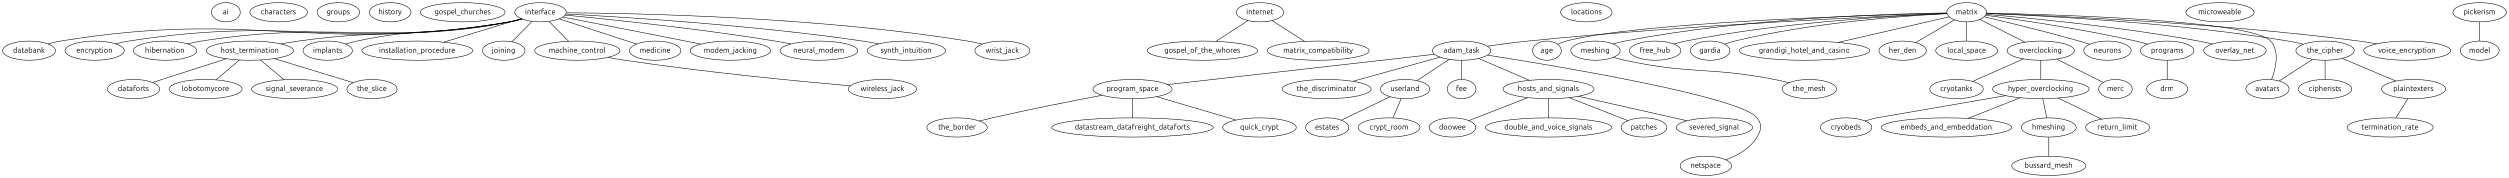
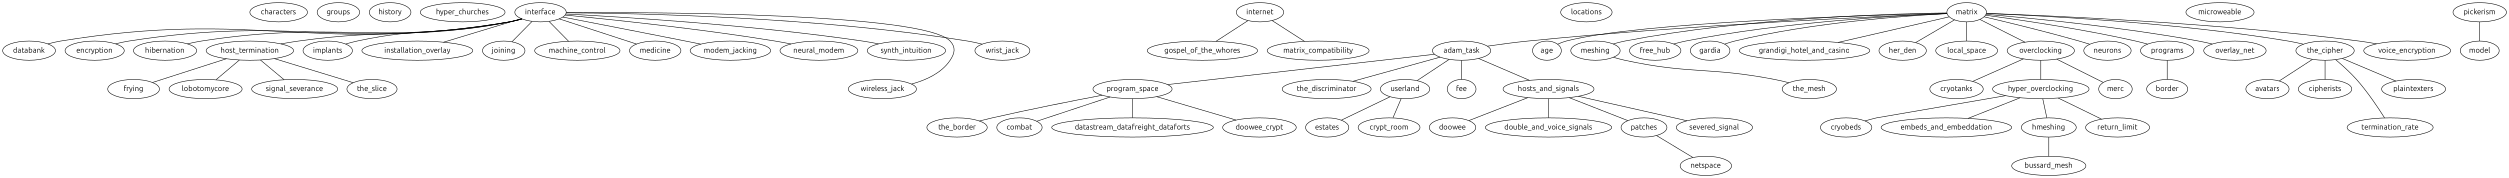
  graph {
    fontname=Ubuntu
    node [fontname=Ubuntu]
    edge [fontname=Ubuntu]
-   ai
    characters
    groups
    history
-   hyper_churches [label=gospel_churches]
+   hyper_churches
    interface
    databank
    encryption
    hibernation
    host_termination
    implants
-   installation_procedure
+   installation_procedure [label=installation_overlay]
    joining
    machine_control
    medicine
    modem_jacking
    neural_modem
    synth_intuition
    wireless_jack
    wrist_jack
-   frying [label=dataforts]
+   frying
    lobotomycore
    signal_severance
    the_slice
    internet
    gospel_of_the_whores
    matrix_compatibility
    locations
    adam_task
    fee
    hosts_and_signals
    netspace
    program_space
    the_discriminator
    userland
    doowee
    n37 [label=double_and_voice_signals]
    patches
    severed_signal
+   combat
    datastream_datafreight_dataforts
-   quick_crypt
+   quick_crypt [label=doowee_crypt]
    the_border
    crypt_room
    estates
    matrix
    age
    avatars
    free_hub
    gardia
    grandigi_hotel_and_casino
    her_den
    local_space
    meshing
    neurons
    overclocking
    overlay_net
    programs
    the_cipher
    voice_encryption
    the_mesh
    cryotanks
    hyper_overclocking
    merc
-   drm
+   drm [label=border]
    cipherists
    plaintexters
    termination_rate
    cryobeds
    embeds_and_embeddation
    hmeshing
    return_limit
    bussard_mesh
    microweable
    pickerism
    model
    interface -- databank
    interface -- encryption
    interface -- hibernation
    interface -- host_termination
    interface -- implants
    interface -- installation_procedure
    interface -- joining
    interface -- machine_control
    interface -- medicine
    interface -- modem_jacking
    interface -- neural_modem
    interface -- synth_intuition
-   machine_control -- wireless_jack
+   interface -- wireless_jack
    interface -- wrist_jack
    host_termination -- frying
    host_termination -- lobotomycore
    host_termination -- signal_severance
    host_termination -- the_slice
    internet -- gospel_of_the_whores
    internet -- matrix_compatibility
    adam_task -- fee
    adam_task -- hosts_and_signals
-   adam_task -- netspace
+   patches -- netspace
    adam_task -- program_space
    adam_task -- the_discriminator
    adam_task -- userland
    hosts_and_signals -- doowee
    hosts_and_signals -- n37
    hosts_and_signals -- patches
    hosts_and_signals -- severed_signal
+   program_space -- combat
    program_space -- datastream_datafreight_dataforts
    program_space -- quick_crypt
    program_space -- the_border
    userland -- crypt_room
    userland -- estates
    matrix -- adam_task
    matrix -- age
-   matrix -- avatars
    matrix -- free_hub
    matrix -- gardia
    matrix -- grandigi_hotel_and_casino
    matrix -- her_den
    matrix -- local_space
    matrix -- meshing
    matrix -- neurons
    matrix -- overclocking
    matrix -- overlay_net
    matrix -- programs
    matrix -- the_cipher
    matrix -- voice_encryption
    meshing -- the_mesh
    overclocking -- cryotanks
    overclocking -- hyper_overclocking
    overclocking -- merc
    programs -- drm
    the_cipher -- avatars
    the_cipher -- cipherists
    the_cipher -- plaintexters
-   plaintexters -- termination_rate
+   the_cipher -- termination_rate
    hyper_overclocking -- cryobeds
    hyper_overclocking -- embeds_and_embeddation
    hyper_overclocking -- hmeshing
    hyper_overclocking -- return_limit
    hmeshing -- bussard_mesh
    pickerism -- model
  }
